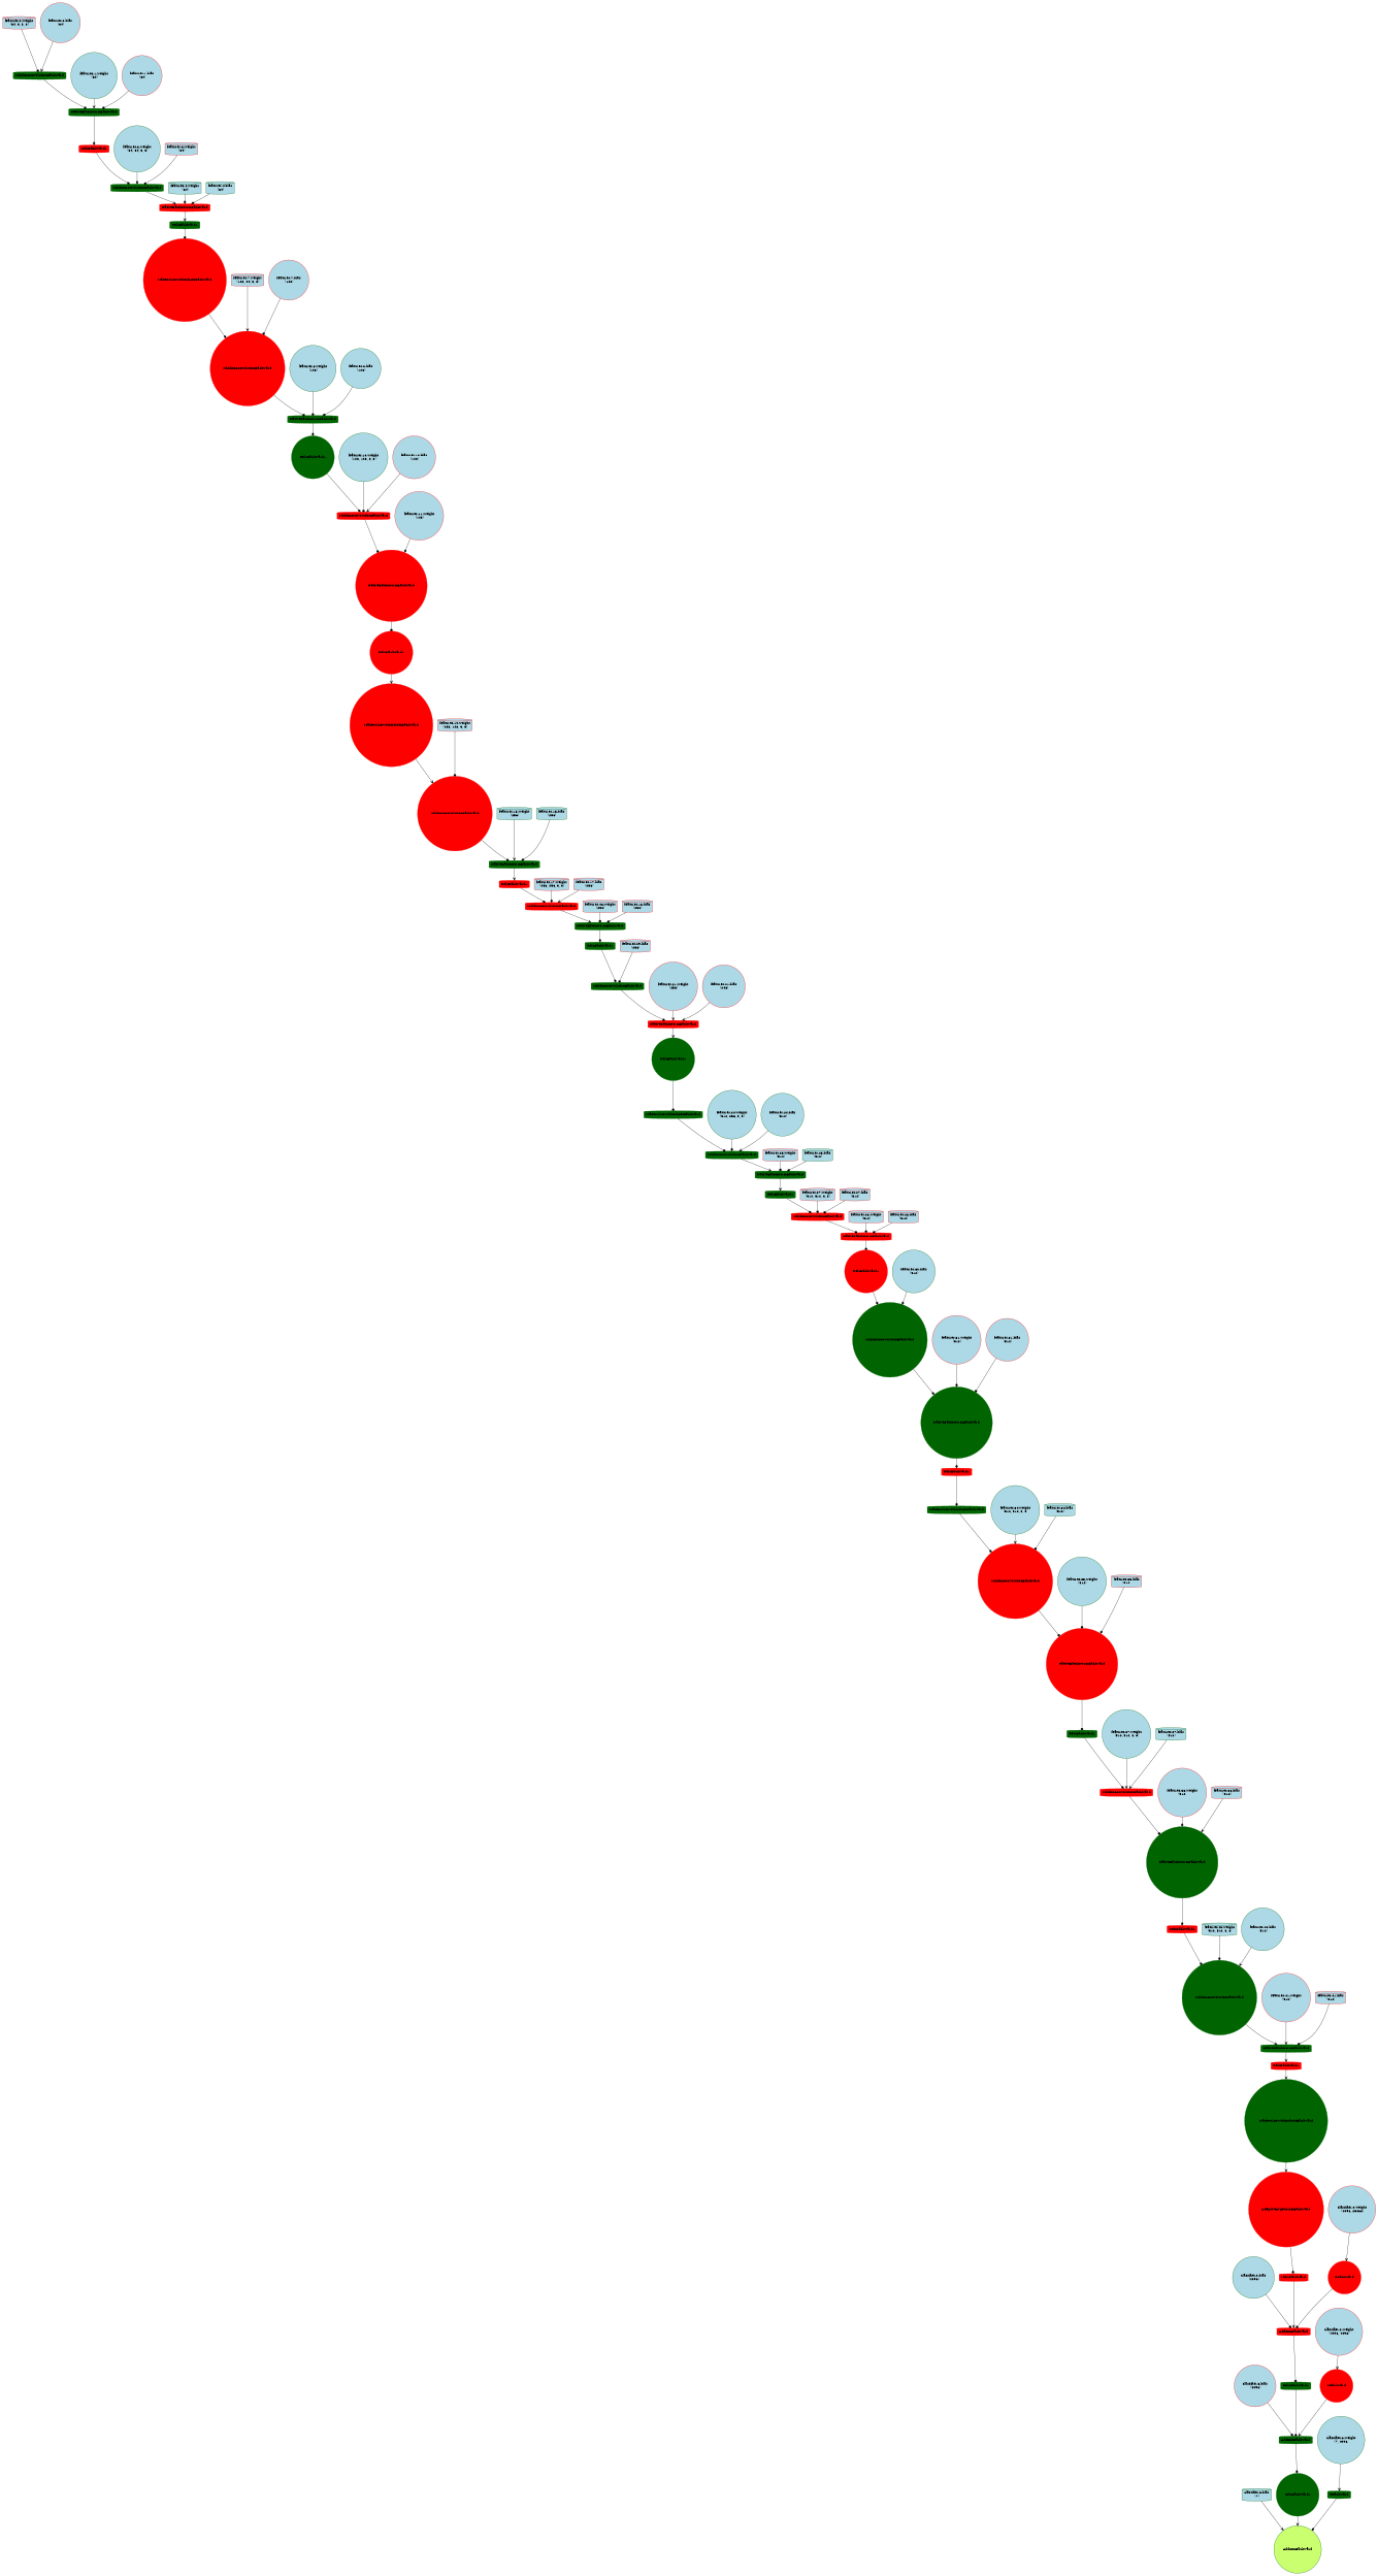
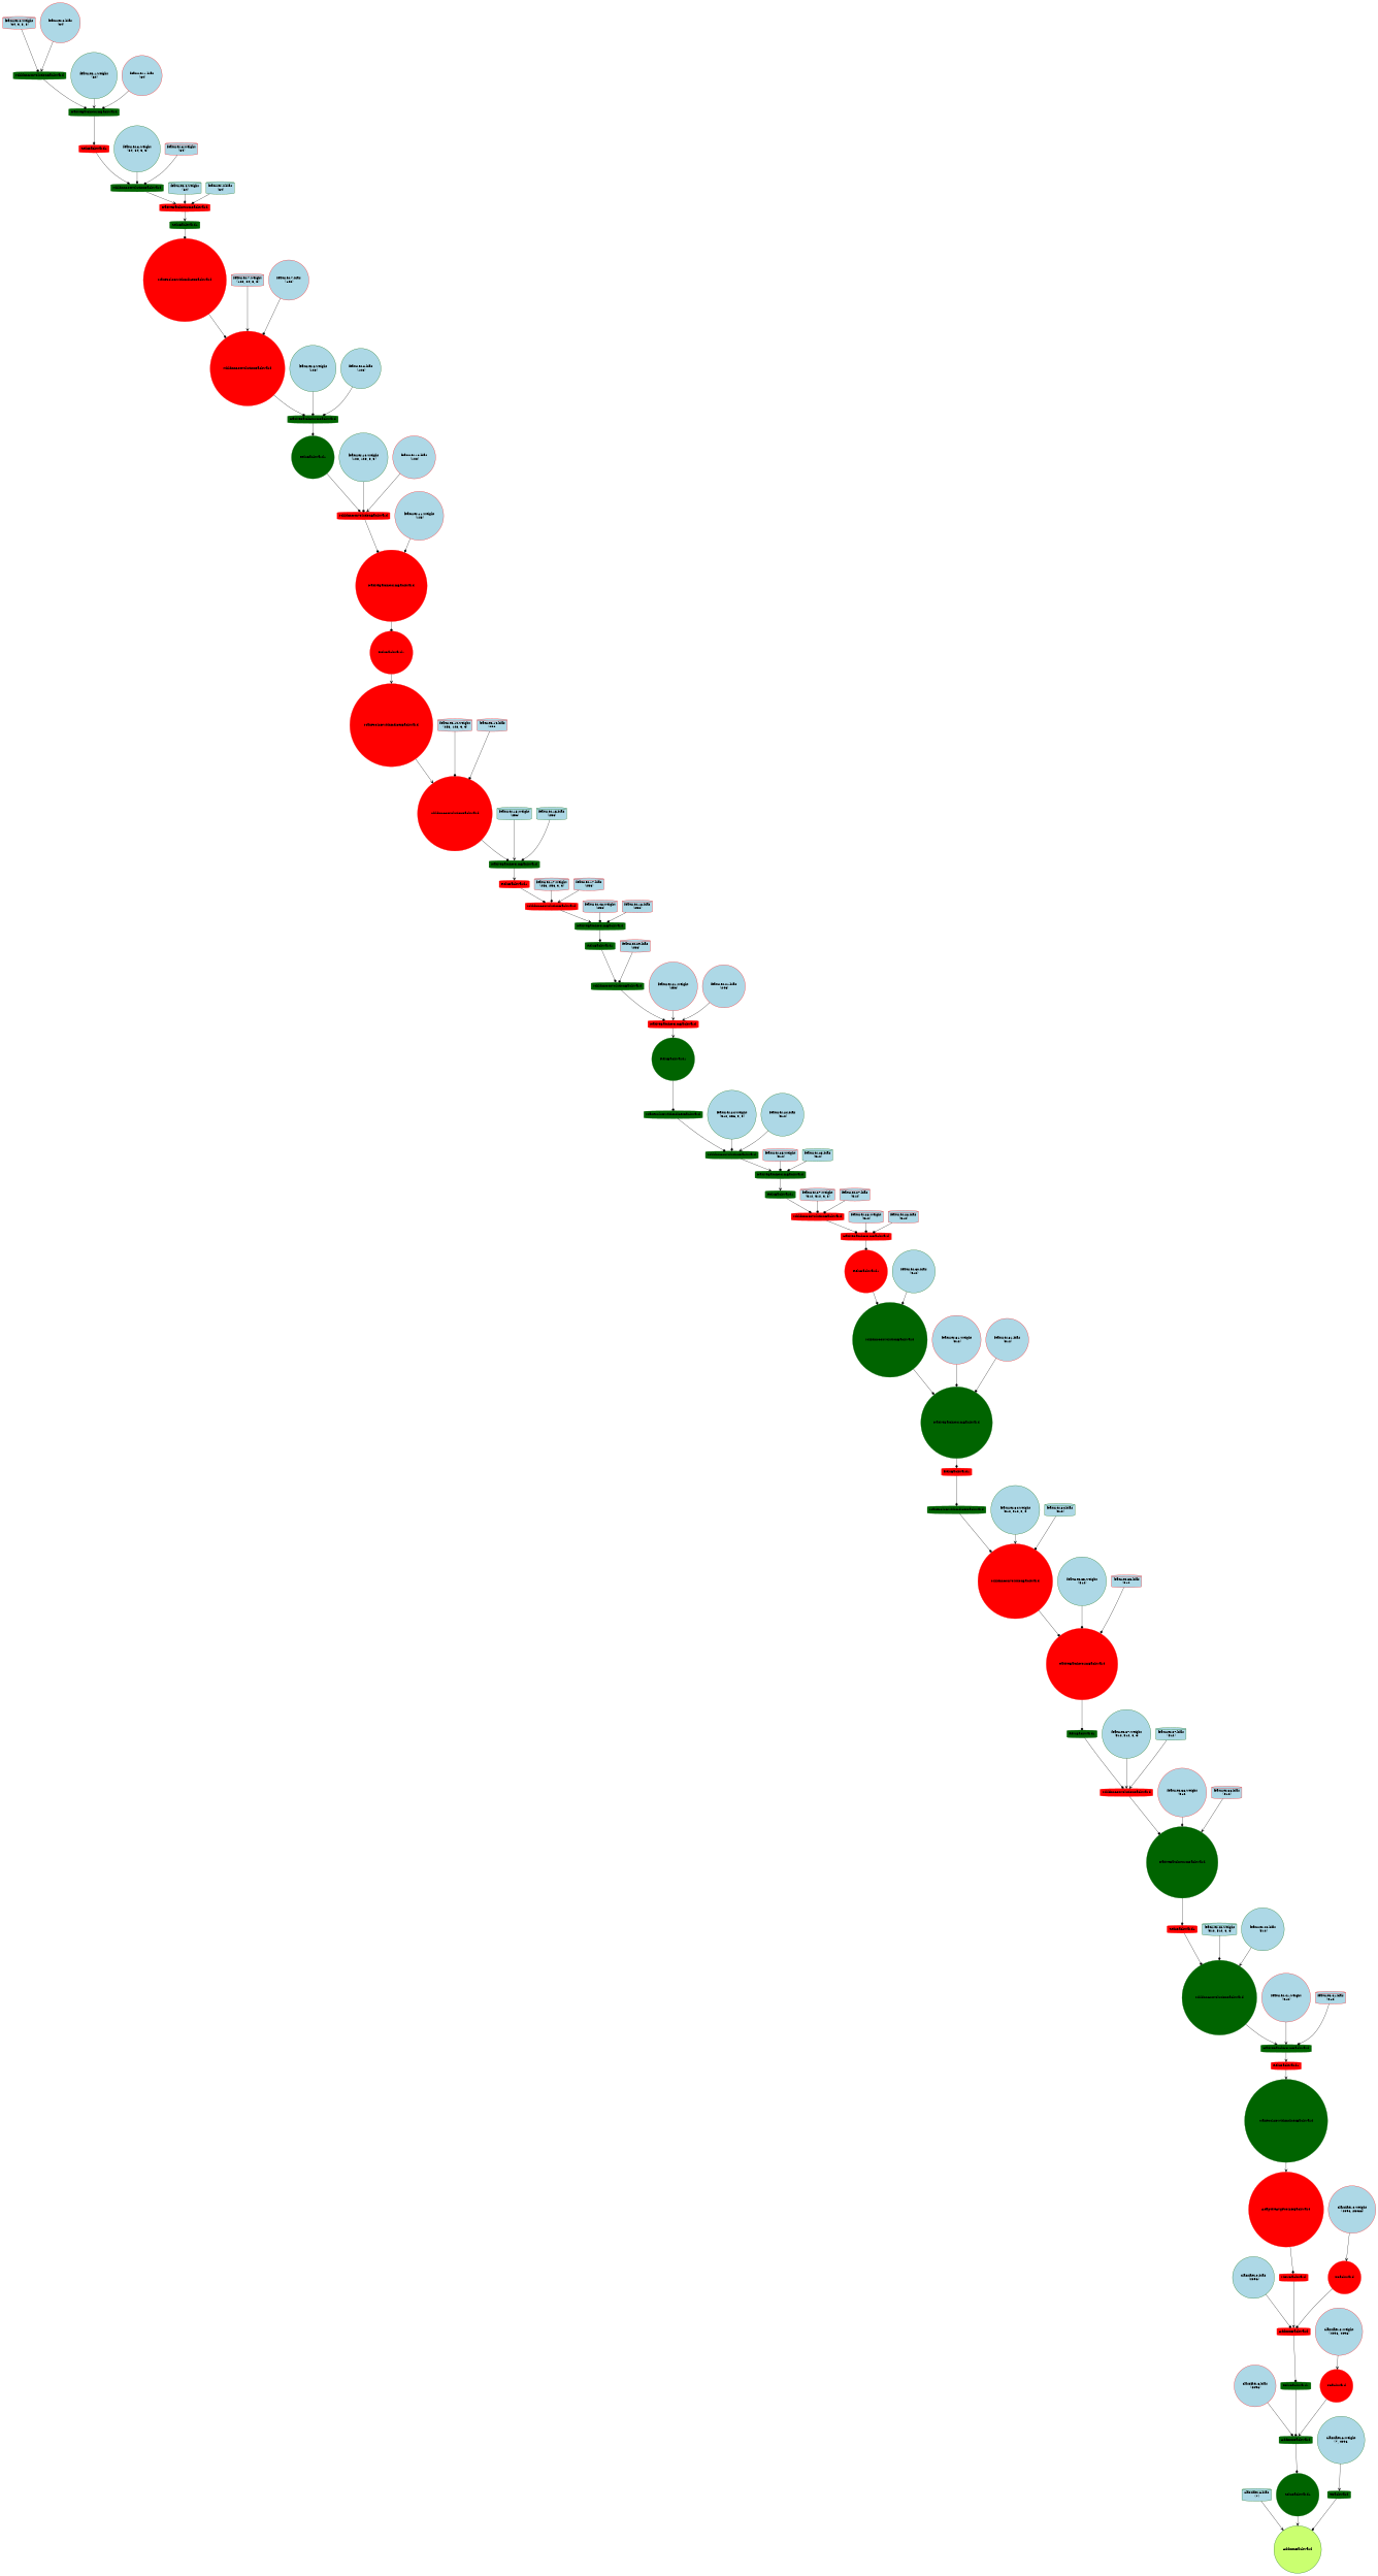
  digraph {
    node [align=left color=red fillcolor=lightblue fontsize=12 ranksep=0.1 shape=cylinder style=filled]
    edge [arrowhead=dot]
    n1 [color=darkgreen fillcolor=darkolivegreen1 height=0.2 label=AddmmBackward shape=circle]
    n2 [color=darkgreen height=0.2 label="classifier.6.bias\n (7)"]
    n3 [color=darkgreen height=0.2 label=ReluBackward1 shape=circle fillcolor=""]
    n4 [color=darkgreen height=0.2 label=AddmmBackward fillcolor=""]
    n5 [height=0.2 label="classifier.3.bias\n (4096)" shape=circle]
    n6 [color=darkgreen height=0.2 label=ReluBackward1 fillcolor=""]
    n7 [height=0.2 label=AddmmBackward fillcolor=""]
    n8 [color=darkgreen height=0.2 label="classifier.0.bias\n (4096)" shape=circle]
    n9 [height=0.2 label=ViewBackward fillcolor=""]
    n10 [height=0.2 label=AdaptiveAvgPool2DBackward shape=circle fillcolor=""]
    n11 [color=darkgreen height=0.2 label=MaxPool2DWithIndicesBackward shape=circle fillcolor=""]
    n12 [height=0.2 label=ReluBackward1 fillcolor=""]
    n13 [color=darkgreen height=0.2 label=NativeBatchNormBackward fillcolor=""]
    n14 [color=darkgreen height=0.2 label=MkldnnConvolutionBackward shape=circle fillcolor=""]
    n15 [height=0.2 label=ReluBackward1 fillcolor=""]
    n16 [color=darkgreen height=0.2 label=NativeBatchNormBackward shape=circle fillcolor=""]
    n17 [height=0.2 label=MkldnnConvolutionBackward fillcolor=""]
    n18 [color=darkgreen height=0.2 label=ReluBackward1 fillcolor=""]
    n19 [height=0.2 label=NativeBatchNormBackward shape=circle fillcolor=""]
    n20 [height=0.2 label=MkldnnConvolutionBackward shape=circle fillcolor=""]
    n21 [color=darkgreen height=0.2 label=MaxPool2DWithIndicesBackward fillcolor=""]
    n22 [height=0.2 label=ReluBackward1 fillcolor=""]
    n23 [color=darkgreen height=0.2 label=NativeBatchNormBackward shape=circle fillcolor=""]
    n24 [color=darkgreen height=0.2 label=MkldnnConvolutionBackward shape=circle fillcolor=""]
    n25 [height=0.2 label=ReluBackward1 shape=circle fillcolor=""]
    n26 [height=0.2 label=NativeBatchNormBackward fillcolor=""]
    n27 [height=0.2 label=MkldnnConvolutionBackward fillcolor=""]
    n28 [color=darkgreen height=0.2 label=ReluBackward1 fillcolor=""]
    n29 [color=darkgreen height=0.2 label=NativeBatchNormBackward fillcolor=""]
    n30 [color=darkgreen height=0.2 label=MkldnnConvolutionBackward fillcolor=""]
    n31 [color=darkgreen height=0.2 label=MaxPool2DWithIndicesBackward fillcolor=""]
    n32 [color=darkgreen height=0.2 label=ReluBackward1 shape=circle fillcolor=""]
    n33 [height=0.2 label=NativeBatchNormBackward fillcolor=""]
    n34 [color=darkgreen height=0.2 label=MkldnnConvolutionBackward fillcolor=""]
    n35 [color=darkgreen height=0.2 label=ReluBackward1 fillcolor=""]
    n36 [color=darkgreen height=0.2 label=NativeBatchNormBackward fillcolor=""]
    n37 [height=0.2 label=MkldnnConvolutionBackward fillcolor=""]
    n38 [height=0.2 label=ReluBackward1 fillcolor=""]
    n39 [color=darkgreen height=0.2 label=NativeBatchNormBackward fillcolor=""]
    n40 [height=0.2 label=MkldnnConvolutionBackward shape=circle fillcolor=""]
    n41 [height=0.2 label=MaxPool2DWithIndicesBackward shape=circle fillcolor=""]
    n42 [height=0.2 label=ReluBackward1 shape=circle fillcolor=""]
    n43 [height=0.2 label=NativeBatchNormBackward shape=circle fillcolor=""]
    n44 [height=0.2 label=MkldnnConvolutionBackward fillcolor=""]
    n45 [color=darkgreen height=0.2 label=ReluBackward1 shape=circle fillcolor=""]
    n46 [color=darkgreen height=0.2 label=NativeBatchNormBackward fillcolor=""]
    n47 [height=0.2 label=MkldnnConvolutionBackward shape=circle fillcolor=""]
    n48 [height=0.2 label=MaxPool2DWithIndicesBackward shape=circle fillcolor=""]
    n49 [color=darkgreen height=0.2 label=ReluBackward1 fillcolor=""]
    n50 [height=0.2 label=NativeBatchNormBackward fillcolor=""]
    n51 [color=darkgreen height=0.2 label=MkldnnConvolutionBackward fillcolor=""]
    n52 [height=0.2 label=ReluBackward1 fillcolor=""]
    n53 [color=darkgreen height=0.2 label=NativeBatchNormBackward fillcolor=""]
    n54 [color=darkgreen height=0.2 label=MkldnnConvolutionBackward fillcolor=""]
    n55 [height=0.2 label="features.0.weight\n (64, 3, 3, 3)"]
    n56 [height=0.2 label="features.0.bias\n (64)" shape=circle]
    n57 [color=darkgreen height=0.2 label="features.1.weight\n (64)" shape=circle]
    n58 [height=0.2 label="features.1.bias\n (64)" shape=circle]
    n59 [color=darkgreen height=0.2 label="features.3.weight\n (64, 64, 3, 3)" shape=circle]
    n60 [height=0.2 label="features.3.weight\n (64)"]
    n61 [color=darkgreen height=0.2 label="features.4.weight\n (64)"]
    n62 [color=darkgreen height=0.2 label="features.4.bias\n (64)"]
    n63 [height=0.2 label="features.7.weight\n (128, 64, 3, 3)"]
    n64 [height=0.2 label="features.7.bias\n (128)" shape=circle]
    n65 [color=darkgreen height=0.2 label="features.8.weight\n (128)" shape=circle]
    n66 [color=darkgreen height=0.2 label="features.8.bias\n (128)" shape=circle]
    n67 [color=darkgreen height=0.2 label="features.10.weight\n (128, 128, 3, 3)" shape=circle]
    n68 [height=0.2 label="features.10.bias\n (128)" shape=circle]
    n69 [height=0.2 label="features.11.weight\n (128)" shape=circle]
    n70 [height=0.2 label="features.14.weight\n (256, 128, 3, 3)"]
+   n71 [height=0.2 label="features.14.bias\n (256)"]
    n72 [color=darkgreen height=0.2 label="features.15.weight\n (256)"]
    n73 [color=darkgreen height=0.2 label="features.15.bias\n (256)"]
    n74 [height=0.2 label="features.17.weight\n (256, 256, 3, 3)"]
    n75 [height=0.2 label="features.17.bias\n (256)"]
    n76 [height=0.2 label="features.48.weight\n (256)"]
    n77 [height=0.2 label="features.18.bias\n (256)"]
    n78 [height=0.2 label="features.29.bias\n (256)"]
    n79 [height=0.2 label="features.21.weight\n (256)" shape=circle]
    n80 [height=0.2 label="features.21.bias\n (246)" shape=circle]
    n81 [color=darkgreen height=0.2 label="features.24.weight\n (512, 256, 3, 3)" shape=circle]
    n82 [color=darkgreen height=0.2 label="features.24.bias\n (512)" shape=circle]
    n83 [height=0.2 label="features.25.weight\n (512)"]
    n84 [color=darkgreen height=0.2 label="features.25.bias\n (512)"]
    n85 [height=0.2 label="features.27.weight\n (512, 512, 3, 3)"]
    n86 [height=0.2 label="features.27.bias\n (512)"]
    n87 [height=0.2 label="features.28.weight\n (512)"]
    n88 [height=0.2 label="features.28.bias\n (512)"]
    n89 [color=darkgreen height=0.2 label="features.30.bias\n (512)" shape=circle]
    n90 [height=0.2 label="features.31.weight\n (512)" shape=circle]
    n91 [height=0.2 label="features.31.bias\n (512)" shape=circle]
    n92 [color=darkgreen height=0.2 label="features.34.weight\n (512, 512, 3, 3)" shape=circle]
    n93 [color=darkgreen height=0.2 label="features.34.bias\n (512)"]
    n94 [color=darkgreen height=0.2 label="features.35.weight\n (512)" shape=circle]
    n95 [height=0.2 label="features.35.bias\n (512)"]
    n96 [color=darkgreen height=0.2 label="features.37.weight\n (512, 512, 3, 3)" shape=circle]
    n97 [color=darkgreen height=0.2 label="features.37.bias\n (512)"]
    n98 [height=0.2 label="features.38.weight\n (512)" shape=circle]
    n99 [height=0.2 label="features.38.bias\n (512)"]
    n100 [color=darkgreen height=0.2 label="features.40.weight\n (512, 512, 3, 3)"]
    n101 [color=darkgreen height=0.2 label="features.40.bias\n (512)" shape=circle]
    n102 [height=0.2 label="features.41.weight\n (512)" shape=circle]
    n103 [height=0.2 label="features.41.bias\n (512)"]
    n104 [height=0.2 label=TBackward shape=circle fillcolor=""]
    n105 [height=0.2 label="classifier.0.weight\n (4096, 25088)" shape=circle]
    n106 [height=0.2 label=TBackward shape=circle fillcolor=""]
    n107 [height=0.2 label="classifier.3.weight\n (4096, 4096)" shape=circle]
    n108 [color=darkgreen height=0.2 label=TBackward fillcolor=""]
    n109 [color=darkgreen height=0.2 label="classifier.6.weight\n (7, 4096)" shape=circle]
    n2 -> n1 [arrowhead=vee]
    n3 -> n1 [arrowhead=vee]
    n4 -> n3 [arrowhead=diamond]
    n5 -> n4 [arrowhead=diamond]
    n6 -> n4
    n7 -> n6
    n8 -> n7
    n9 -> n7 [arrowhead=vee]
    n10 -> n9 [arrowhead=diamond]
    n11 -> n10 [arrowhead=vee]
    n12 -> n11 [arrowhead=vee]
    n13 -> n12 [arrowhead=vee]
    n14 -> n13 [arrowhead=vee]
    n15 -> n14
    n16 -> n15 [arrowhead=diamond]
    n17 -> n16
    n18 -> n17 [arrowhead=diamond]
    n19 -> n18
    n20 -> n19
    n21 -> n20 [arrowhead=diamond]
    n22 -> n21 [arrowhead=diamond]
    n23 -> n22 [arrowhead=diamond]
    n24 -> n23 [arrowhead=diamond]
    n25 -> n24 [arrowhead=diamond]
    n26 -> n25
    n27 -> n26
    n28 -> n27 [arrowhead=diamond]
    n29 -> n28 [arrowhead=vee]
    n30 -> n29 [arrowhead=vee]
    n31 -> n30
    n32 -> n31
    n33 -> n32 [arrowhead=vee]
    n34 -> n33
    n35 -> n34 [arrowhead=diamond]
    n36 -> n35 [arrowhead=diamond]
    n37 -> n36 [arrowhead=vee]
    n38 -> n37 [arrowhead=diamond]
    n39 -> n38 [arrowhead=vee]
    n40 -> n39
    n41 -> n40 [arrowhead=vee]
    n42 -> n41 [arrowhead=vee]
    n43 -> n42
    n44 -> n43
    n45 -> n44 [arrowhead=diamond]
    n46 -> n45 [arrowhead=diamond]
    n47 -> n46
    n48 -> n47 [arrowhead=diamond]
    n49 -> n48
    n50 -> n49 [arrowhead=vee]
    n51 -> n50 [arrowhead=vee]
    n52 -> n51 [arrowhead=diamond]
    n53 -> n52 [arrowhead=diamond]
    n54 -> n53
    n55 -> n54
    n56 -> n54 [arrowhead=vee]
    n57 -> n53 [arrowhead=vee]
    n58 -> n53
    n59 -> n51 [arrowhead=diamond]
    n60 -> n51
    n61 -> n50 [arrowhead=diamond]
    n62 -> n50 [arrowhead=diamond]
    n63 -> n47 [arrowhead=vee]
    n64 -> n47
    n65 -> n46
    n66 -> n46 [arrowhead=diamond]
    n67 -> n44
    n68 -> n44 [arrowhead=vee]
    n69 -> n43 [arrowhead=diamond]
    n70 -> n40
+   n71 -> n40
    n72 -> n39 [arrowhead=vee]
    n73 -> n39 [arrowhead=diamond]
    n74 -> n37 [arrowhead=diamond]
    n75 -> n37 [arrowhead=vee]
    n76 -> n36
    n77 -> n36 [arrowhead=diamond]
    n78 -> n34
    n79 -> n33 [arrowhead=vee]
    n80 -> n33 [arrowhead=vee]
    n81 -> n30 [arrowhead=diamond]
    n82 -> n30 [arrowhead=vee]
    n83 -> n29
    n84 -> n29 [arrowhead=diamond]
    n85 -> n27
    n86 -> n27
    n87 -> n26
    n88 -> n26
    n89 -> n24 [arrowhead=diamond]
    n90 -> n23 [arrowhead=diamond]
    n91 -> n23
    n92 -> n20 [arrowhead=vee]
    n93 -> n20
    n94 -> n19
    n95 -> n19 [arrowhead=diamond]
    n96 -> n17 [arrowhead=vee]
    n97 -> n17 [arrowhead=vee]
    n98 -> n16 [arrowhead=diamond]
    n99 -> n16 [arrowhead=vee]
    n100 -> n14 [arrowhead=diamond]
    n101 -> n14 [arrowhead=vee]
    n102 -> n13 [arrowhead=vee]
    n103 -> n13 [arrowhead=diamond]
    n104 -> n7
    n105 -> n104 [arrowhead=vee]
    n106 -> n4 [arrowhead=vee]
    n107 -> n106 [arrowhead=vee]
    n108 -> n1 [arrowhead=diamond]
    n109 -> n108 [arrowhead=vee]
  }
